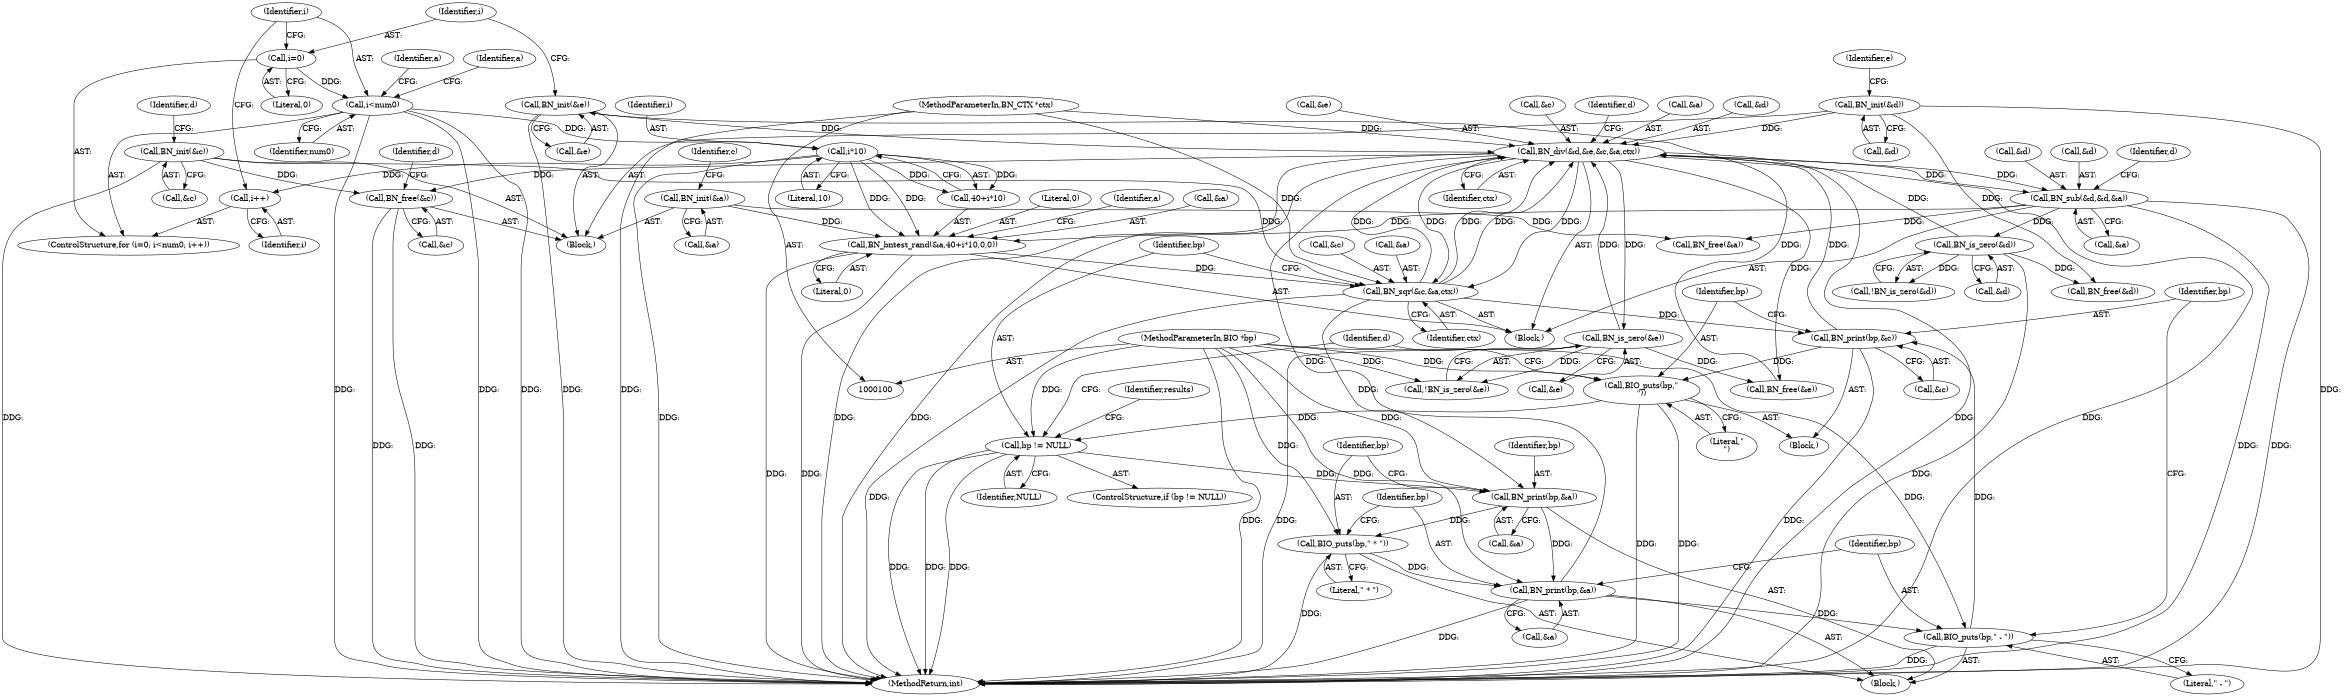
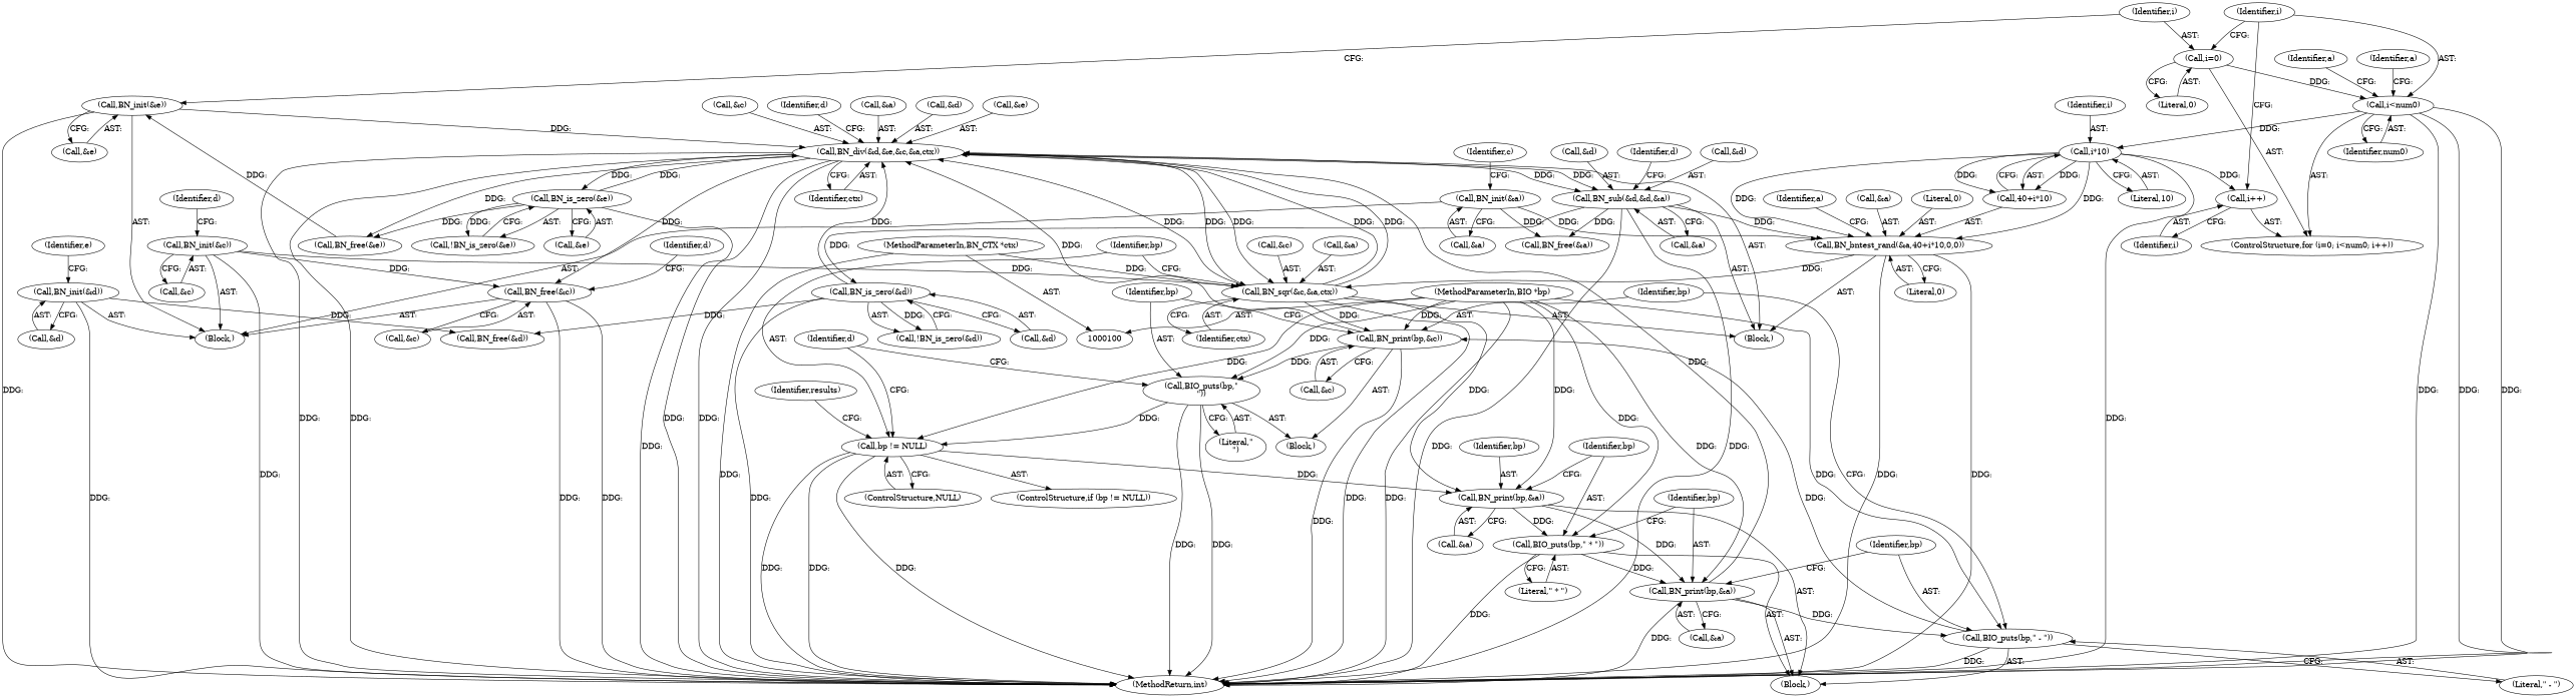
  digraph {
    n1 [label="(Call,BN_free(&c))"]
    n2 [label="(Call,&c)"]
    n3 [label="(Block,)"]
    n4 [label="(MethodReturn,int)"]
    n5 [label="(Call,BN_div(&d,&e,&c,&a,ctx))"]
    n6 [label="(Call,BN_sub(&d,&d,&a))"]
    n7 [label="(Call,BN_is_zero(&e))"]
    n8 [label="(Call,BN_sqr(&c,&a,ctx))"]
    n9 [label="(Identifier,ctx)"]
    n10 [label="(Block,)"]
    n11 [label="(Call,BN_free(&e))"]
    n12 [label="(Call,BN_is_zero(&d))"]
    n13 [label="(Call,BN_bntest_rand(&a,40+i*10,0,0))"]
    n14 [label="(Call,&a)"]
    n15 [label="(Call,BN_free(&a))"]
    n16 [label="(Call,!BN_is_zero(&e))"]
    n17 [label="(Call,&e)"]
    n18 [label="(Call,BN_print(bp,&c))"]
    n19 [label="(Call,BN_print(bp,&a))"]
    n20 [label="(Identifier,ctx)"]
    n21 [label="(Call,BN_init(&e))"]
    n22 [label="(Call,&d)"]
    n23 [label="(Call,BN_free(&d))"]
    n24 [label="(Call,!BN_is_zero(&d))"]
    n25 [label="(Literal,0)"]
    n26 [label="(Call,BN_init(&d))"]
    n27 [label="(Call,&d)"]
    n28 [label="(Call,&e)"]
    n29 [label="(Call,BIO_puts(bp,\"\n\"))"]
    n30 [label="(Call,&c)"]
    n31 [label="(Block,)"]
    n32 [label="(Call,bp != NULL)"]
    n33 [label="(Literal,\"\n\")"]
-   n34 [label="(Identifier,NULL)"]
+   n34 [label="(ControlStructure,NULL)"]
    n35 [label="(ControlStructure,if (bp != NULL))"]
    n36 [label="(Call,BN_print(bp,&a))"]
    n37 [label="(Call,BIO_puts(bp,\" * \"))"]
    n38 [label="(Block,)"]
    n39 [label="(Call,&a)"]
    n40 [label="(MethodParameterIn,BIO *bp)"]
    n41 [label="(Call,BIO_puts(bp,\" - \"))"]
    1000100
    n43 [label="(Literal,\" - \")"]
    n44 [label="(Call,&a)"]
    n45 [label="(Literal,\" * \")"]
    n46 [label="(Call,BN_init(&c))"]
    n47 [label="(Call,&c)"]
    n48 [label="(Call,BN_init(&a))"]
    n49 [label="(Call,&a)"]
    n50 [label="(Call,i*10)"]
    n51 [label="(Call,i++)"]
    n52 [label="(Literal,10)"]
    n53 [label="(Call,40+i*10)"]
    n54 [label="(ControlStructure,for (i=0; i<num0; i++))"]
    n55 [label="(Identifier,i)"]
    n56 [label="(Call,i<num0)"]
    n57 [label="(Identifier,num0)"]
    n58 [label="(Call,i=0)"]
    n59 [label="(Literal,0)"]
    n60 [label="(MethodParameterIn,BN_CTX *ctx)"]
    n61 [label="(Call,&d)"]
    n62 [label="(Identifier,a)"]
    n63 [label="(Call,&e)"]
    n64 [label="(Identifier,bp)"]
    n65 [label="(Identifier,d)"]
    n66 [label="(Identifier,c)"]
    n67 [label="(Call,&c)"]
    n68 [label="(Identifier,bp)"]
    n69 [label="(Call,&d)"]
    n70 [label="(Identifier,bp)"]
    n71 [label="(Identifier,e)"]
    n72 [label="(Literal,0)"]
    n73 [label="(Identifier,bp)"]
    n74 [label="(Call,&c)"]
    n75 [label="(Identifier,d)"]
    n76 [label="(Identifier,results)"]
    n77 [label="(Identifier,bp)"]
    n78 [label="(Identifier,i)"]
    n79 [label="(Identifier,bp)"]
    n80 [label="(Identifier,i)"]
    n81 [label="(Call,&a)"]
    n82 [label="(Identifier,d)"]
    n83 [label="(Call,&a)"]
    n84 [label="(Identifier,bp)"]
    n85 [label="(Identifier,a)"]
    n86 [label="(Call,&a)"]
    n87 [label="(Identifier,i)"]
    n88 [label="(Identifier,d)"]
    n89 [label="(Identifier,a)"]
    n90 [label="(Identifier,d)"]
    n91 [label="(Call,&d)"]
    n1 -> n2 [label="CFG: "]
    n1 -> n3 [label="AST: "]
    n1 -> n4 [label="DDG: "]
    n1 -> n4 [label="DDG: "]
    n2 -> n1 [label="AST: "]
    n5 -> n1 [label="DDG: "]
    n5 -> n4 [label="DDG: "]
    n5 -> n4 [label="DDG: "]
    n5 -> n4 [label="DDG: "]
    n5 -> n4 [label="DDG: "]
    n5 -> n6 [label="DDG: "]
    n5 -> n6 [label="DDG: "]
    n5 -> n7 [label="DDG: "]
    n5 -> n8 [label="DDG: "]
    n5 -> n8 [label="DDG: "]
    n5 -> n9 [label="CFG: "]
    n5 -> n10 [label="AST: "]
    n5 -> n11 [label="DDG: "]
    n6 -> n4 [label="DDG: "]
    n6 -> n4 [label="DDG: "]
    n6 -> n10 [label="AST: "]
    n6 -> n12 [label="DDG: "]
    n6 -> n13 [label="DDG: "]
    n6 -> n14 [label="CFG: "]
    n6 -> n15 [label="DDG: "]
    n7 -> n4 [label="DDG: "]
    n7 -> n5 [label="DDG: "]
    n7 -> n11 [label="DDG: "]
    n7 -> n16 [label="AST: "]
    n7 -> n16 [label="DDG: "]
    n7 -> n17 [label="CFG: "]
    n8 -> n4 [label="DDG: "]
    n8 -> n5 [label="DDG: "]
    n8 -> n5 [label="DDG: "]
    n8 -> n5 [label="DDG: "]
    n8 -> n10 [label="AST: "]
    n8 -> n18 [label="DDG: "]
    n8 -> n19 [label="DDG: "]
    n8 -> n20 [label="CFG: "]
    n9 -> n5 [label="AST: "]
    n11 -> n21 [label="DDG: "]
    n12 -> n4 [label="DDG: "]
    n12 -> n5 [label="DDG: "]
    n12 -> n22 [label="CFG: "]
    n12 -> n23 [label="DDG: "]
    n12 -> n24 [label="AST: "]
    n12 -> n24 [label="DDG: "]
    n13 -> n4 [label="DDG: "]
    n13 -> n4 [label="DDG: "]
    n13 -> n8 [label="DDG: "]
    n13 -> n10 [label="AST: "]
    n13 -> n25 [label="CFG: "]
    n14 -> n6 [label="AST: "]
    n16 -> n7 [label="CFG: "]
    n17 -> n7 [label="AST: "]
    n18 -> n4 [label="DDG: "]
    n18 -> n5 [label="DDG: "]
    n18 -> n29 [label="DDG: "]
    n18 -> n30 [label="CFG: "]
    n18 -> n31 [label="AST: "]
    n19 -> n36 [label="DDG: "]
    n19 -> n37 [label="DDG: "]
    n19 -> n38 [label="AST: "]
    n19 -> n39 [label="CFG: "]
    n20 -> n8 [label="AST: "]
    n21 -> n3 [label="AST: "]
    n21 -> n4 [label="DDG: "]
    n21 -> n5 [label="DDG: "]
    n21 -> n28 [label="CFG: "]
    n22 -> n12 [label="AST: "]
    n24 -> n12 [label="CFG: "]
    n25 -> n13 [label="AST: "]
    n26 -> n3 [label="AST: "]
    n26 -> n4 [label="DDG: "]
-   n26 -> n5 [label="DDG: "]
    n26 -> n23 [label="DDG: "]
    n26 -> n27 [label="CFG: "]
    n27 -> n26 [label="AST: "]
    n28 -> n21 [label="AST: "]
    n29 -> n4 [label="DDG: "]
    n29 -> n4 [label="DDG: "]
    n29 -> n31 [label="AST: "]
    n29 -> n32 [label="DDG: "]
    n29 -> n33 [label="CFG: "]
    n30 -> n18 [label="AST: "]
    n32 -> n4 [label="DDG: "]
    n32 -> n4 [label="DDG: "]
    n32 -> n4 [label="DDG: "]
    n32 -> n19 [label="DDG: "]
    n32 -> n34 [label="CFG: "]
    n32 -> n35 [label="AST: "]
    n33 -> n29 [label="AST: "]
    n34 -> n32 [label="AST: "]
    n36 -> n4 [label="DDG: "]
    n36 -> n5 [label="DDG: "]
    n36 -> n38 [label="AST: "]
    n36 -> n41 [label="DDG: "]
    n36 -> n44 [label="CFG: "]
    n37 -> n4 [label="DDG: "]
    n37 -> n36 [label="DDG: "]
    n37 -> n38 [label="AST: "]
    n37 -> n45 [label="CFG: "]
    n39 -> n19 [label="AST: "]
    n40 -> n4 [label="DDG: "]
-   n40 -> n16 [label="DDG: "]
+   n40 -> n18 [label="DDG: "]
    n40 -> n19 [label="DDG: "]
    n40 -> n29 [label="DDG: "]
    n40 -> n32 [label="DDG: "]
    n40 -> n36 [label="DDG: "]
    n40 -> n37 [label="DDG: "]
    n40 -> n41 [label="DDG: "]
    n40 -> 1000100 [label="AST: "]
    n41 -> n4 [label="DDG: "]
    n41 -> n18 [label="DDG: "]
    n41 -> n38 [label="AST: "]
    n41 -> n43 [label="CFG: "]
    n43 -> n41 [label="AST: "]
    n44 -> n36 [label="AST: "]
    n45 -> n37 [label="AST: "]
    n46 -> n1 [label="DDG: "]
    n46 -> n3 [label="AST: "]
    n46 -> n4 [label="DDG: "]
    n46 -> n8 [label="DDG: "]
    n46 -> n47 [label="CFG: "]
    n47 -> n46 [label="AST: "]
    n48 -> n3 [label="AST: "]
    n48 -> n13 [label="DDG: "]
    n48 -> n15 [label="DDG: "]
    n48 -> n49 [label="CFG: "]
    n49 -> n48 [label="AST: "]
    n50 -> n4 [label="DDG: "]
    n50 -> n13 [label="DDG: "]
    n50 -> n13 [label="DDG: "]
    n50 -> n51 [label="DDG: "]
    n50 -> n52 [label="CFG: "]
    n50 -> n53 [label="AST: "]
    n50 -> n53 [label="DDG: "]
    n50 -> n53 [label="DDG: "]
    n51 -> n54 [label="AST: "]
    n51 -> n55 [label="CFG: "]
    n52 -> n50 [label="AST: "]
    n53 -> n13 [label="AST: "]
    n53 -> n50 [label="CFG: "]
    n55 -> n51 [label="AST: "]
    n56 -> n4 [label="DDG: "]
    n56 -> n4 [label="DDG: "]
    n56 -> n4 [label="DDG: "]
    n56 -> n50 [label="DDG: "]
    n56 -> n54 [label="AST: "]
    n56 -> n57 [label="CFG: "]
    n57 -> n56 [label="AST: "]
    n58 -> n54 [label="AST: "]
    n58 -> n56 [label="DDG: "]
    n58 -> n59 [label="CFG: "]
    n59 -> n58 [label="AST: "]
    n60 -> n4 [label="DDG: "]
-   n60 -> n5 [label="DDG: "]
    n60 -> n8 [label="DDG: "]
    n60 -> 1000100 [label="AST: "]
    n61 -> n6 [label="AST: "]
    n62 -> n56 [label="CFG: "]
    n63 -> n5 [label="AST: "]
    n64 -> n36 [label="AST: "]
    n64 -> n37 [label="CFG: "]
    n65 -> n6 [label="CFG: "]
    n66 -> n48 [label="CFG: "]
    n67 -> n8 [label="AST: "]
    n68 -> n8 [label="CFG: "]
    n68 -> n32 [label="AST: "]
    n69 -> n6 [label="AST: "]
    n70 -> n18 [label="AST: "]
    n70 -> n41 [label="CFG: "]
    n71 -> n26 [label="CFG: "]
    n72 -> n13 [label="AST: "]
    n73 -> n19 [label="AST: "]
    n74 -> n5 [label="AST: "]
    n75 -> n5 [label="CFG: "]
    n76 -> n32 [label="CFG: "]
    n77 -> n18 [label="CFG: "]
    n77 -> n29 [label="AST: "]
    n78 -> n50 [label="AST: "]
    n79 -> n36 [label="CFG: "]
    n79 -> n41 [label="AST: "]
    n80 -> n51 [label="CFG: "]
    n80 -> n56 [label="AST: "]
    n80 -> n58 [label="CFG: "]
    n81 -> n5 [label="AST: "]
    n82 -> n46 [label="CFG: "]
    n83 -> n8 [label="AST: "]
    n84 -> n19 [label="CFG: "]
    n84 -> n37 [label="AST: "]
    n85 -> n13 [label="CFG: "]
    n86 -> n13 [label="AST: "]
    n87 -> n21 [label="CFG: "]
    n87 -> n58 [label="AST: "]
    n88 -> n29 [label="CFG: "]
    n88 -> n32 [label="CFG: "]
    n89 -> n56 [label="CFG: "]
    n90 -> n1 [label="CFG: "]
    n91 -> n5 [label="AST: "]
  }
